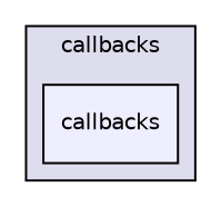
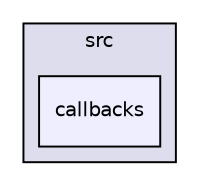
  digraph {
    compound=true
    n1 [fillcolor="#eeeeff" fontname=Helvetica fontsize=10 label=callbacks pencolor=black shape=box style=filled]
    subgraph cluster_1 {
      bgcolor="#ddddee"
      fontname=Helvetica
      fontsize=10
-     label=callbacks
+     label=src
      pencolor=black
      n1
    }
  }
